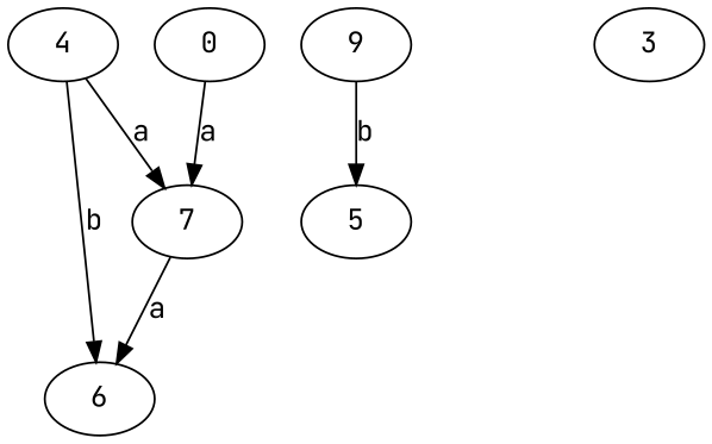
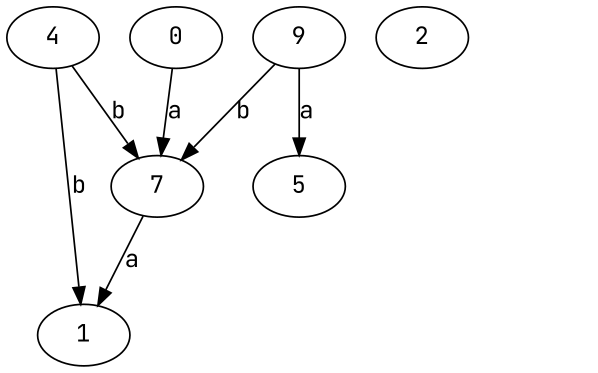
  strict digraph {
    fontname="JetBrains Mono"
    node [fontname="JetBrains Mono"]
    edge [fontname="JetBrains Mono"]
    4
-   6
+   6 [label=1]
    7
    0
    n5 [label=9]
    5
-   3
+   2
    4 -> 6 [label=b]
-   4 -> 7 [label=a]
+   4 -> 7 [label=b]
    7 -> 6 [label=a]
    0 -> 7 [label=a]
-   n5 -> 5 [label=b]
+   n5 -> 7 [label=b]
+   n5 -> 5 [label=a]
  }
